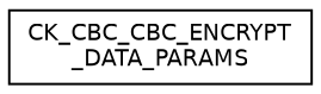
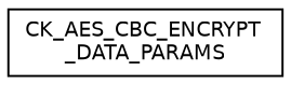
  digraph {
    rankdir=TB
-   n1 [color=black fillcolor=white fontname=Helvetica fontsize=10 height=0.2 label="CK_CBC_CBC_ENCRYPT\l_DATA_PARAMS" shape=record style=filled width=0.4]
+   n1 [color=black fillcolor=white fontname=Helvetica fontsize=10 height=0.2 label="CK_AES_CBC_ENCRYPT\l_DATA_PARAMS" shape=record style=filled width=0.4]
  }
